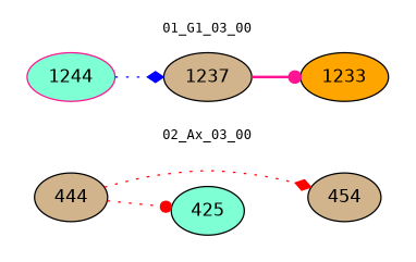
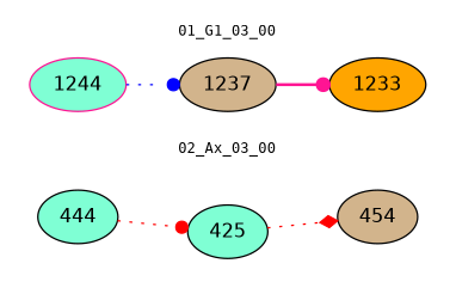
  digraph {
    fontname="DejaVu Sans Mono"
    rankdir=LR
    node [color=black fillcolor=aquamarine fontname="DejaVu Sans Mono" style=filled]
    edge [arrowhead=dot color=red fontname="DejaVu Sans Mono" style=dotted]
-   n1 [fillcolor=tan label=444]
+   n1 [label=444]
    n2 [label=425]
    n3 [fillcolor=tan label=454]
    n4 [color=deeppink label=1244]
    n5 [fillcolor=tan label=1237]
    n6 [fillcolor=orange label=1233]
    subgraph cluster_1 {
      color=white
      fontsize=10
      label="02_Ax_03_00"
      n1
      n2
      n3
    }
    subgraph cluster_2 {
      color=white
      fontsize=10
      label="01_G1_03_00"
      n4
      n5
      n6
    }
    n1 -> n2
-   n1 -> n3 [arrowhead=diamond]
-   n4 -> n5 [arrowhead=diamond color=blue]
+   n2 -> n3 [arrowhead=diamond]
+   n4 -> n5 [color=blue]
    n5 -> n6 [color=deeppink style=bold]
  }
